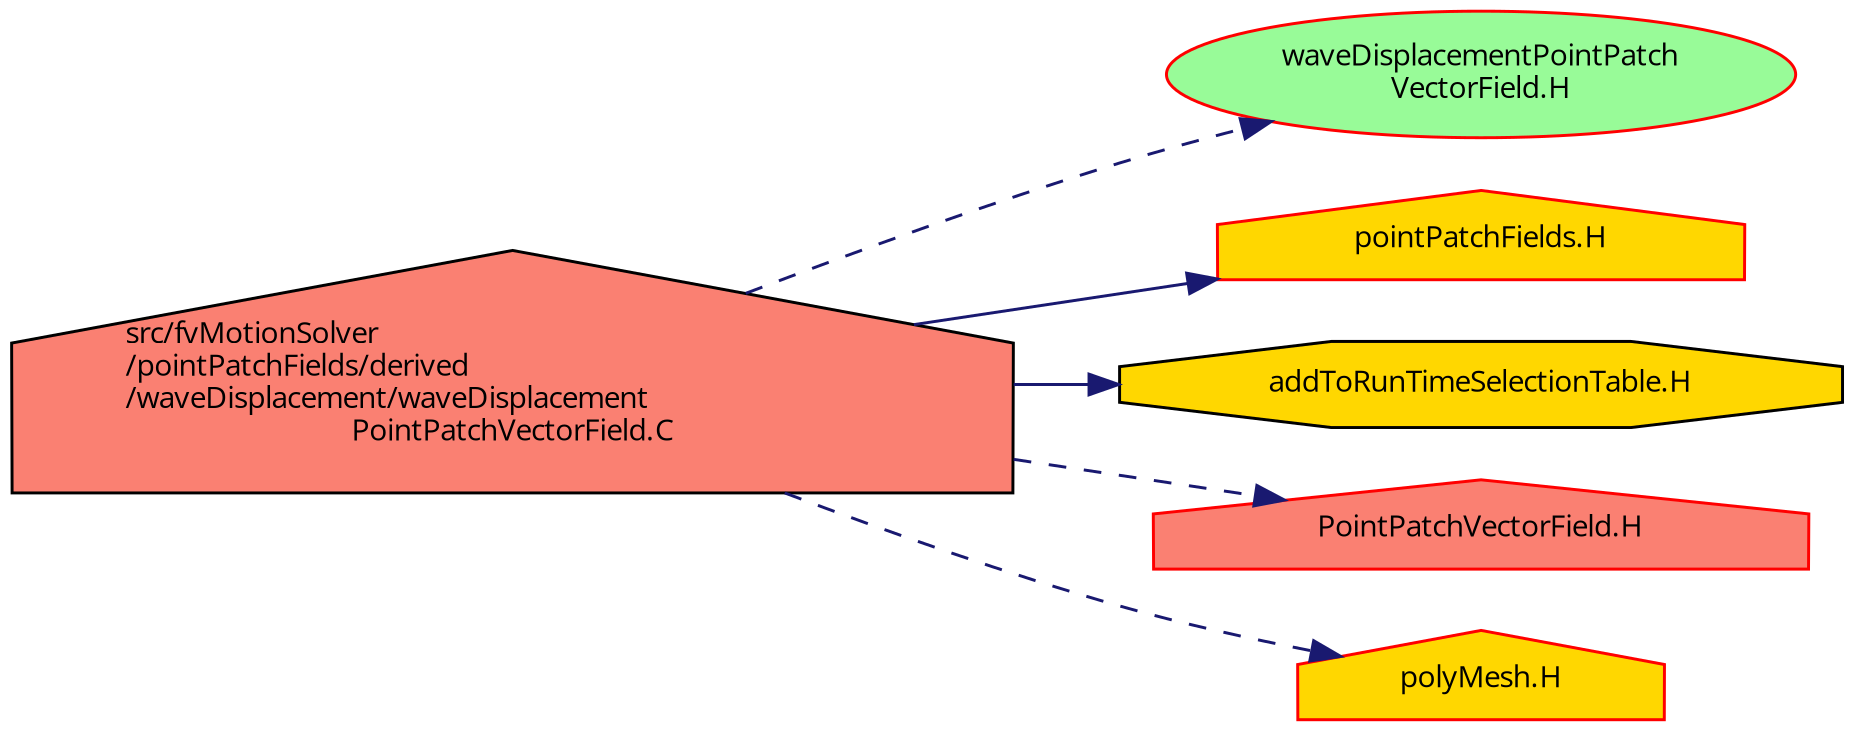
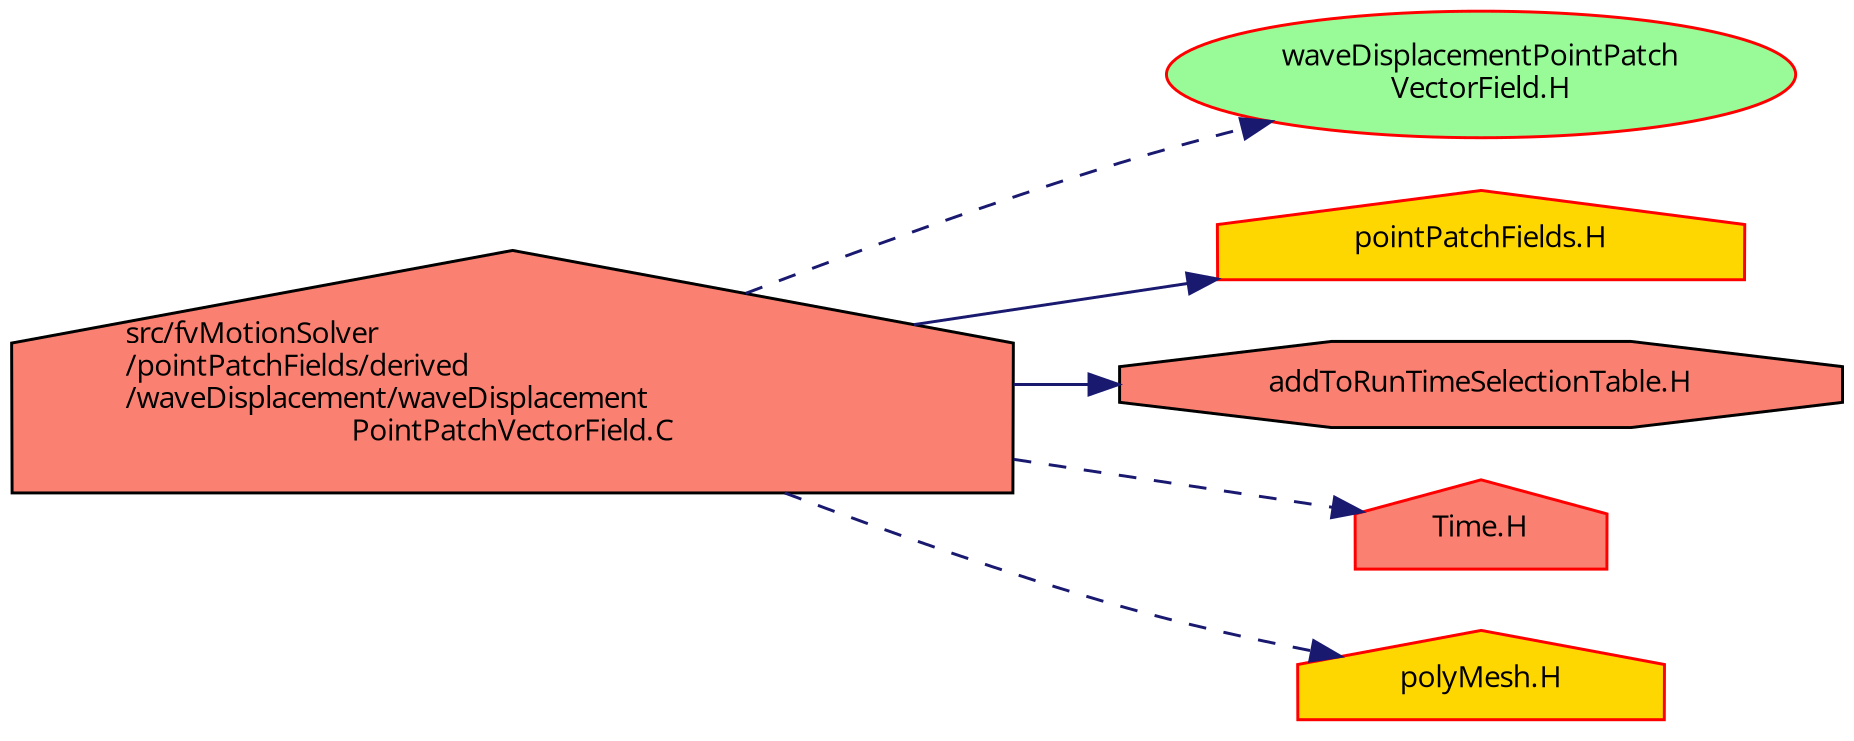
  digraph {
    fontname="Open Sans"
    rankdir=LR
    node [color=red fillcolor=salmon fontname="Open Sans" fontsize=10 shape=house style=filled]
    edge [color=midnightblue fontname="Open Sans" fontsize=10 labelfontname=Helvetica labelfontsize=10 style=dashed]
    n1 [color=black fontcolor=black height=0.2 label="src/fvMotionSolver\l/pointPatchFields/derived\l/waveDisplacement/waveDisplacement\lPointPatchVectorField.C" width=0.4]
    n2 [fillcolor=palegreen height=0.2 label="waveDisplacementPointPatch\lVectorField.H" shape=ellipse width=0.4]
    n3 [fillcolor=gold height=0.2 label="pointPatchFields.H" width=0.4]
-   n4 [color=black fillcolor=gold height=0.2 label="addToRunTimeSelectionTable.H" shape=octagon width=0.4]
-   n5 [height=0.2 label="PointPatchVectorField.H" width=0.4]
+   n4 [color=black height=0.2 label="addToRunTimeSelectionTable.H" shape=octagon width=0.4]
+   n5 [height=0.2 label="Time.H" width=0.4]
    n6 [fillcolor=gold height=0.2 label="polyMesh.H" width=0.4]
    n1 -> n2
    n1 -> n3 [style=solid]
    n1 -> n4 [style=solid]
    n1 -> n5
    n1 -> n6
  }
